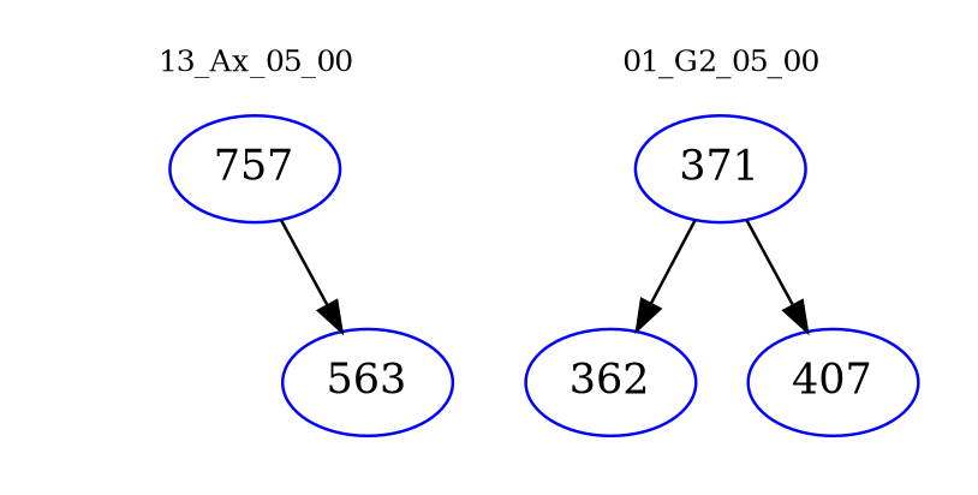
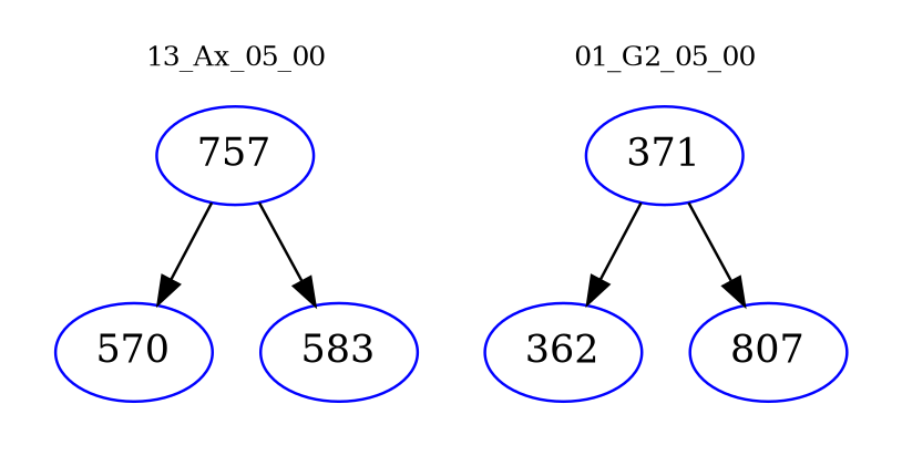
  digraph {
    node [color=blue]
    edge [color=black]
    n1 [label=757]
-   n3 [label=563]
+   n2 [label=570]
+   n3 [label=583]
    n4 [label=371]
    n5 [label=362]
-   n6 [label=407]
+   n6 [label=807]
    subgraph cluster_1 {
      color=white
      fontsize=10
      label="13_Ax_05_00"
      n1
+     n2
      n3
    }
    subgraph cluster_2 {
      color=white
      fontsize=10
      label="01_G2_05_00"
      n4
      n5
      n6
    }
+   n1 -> n2
    n1 -> n3
    n4 -> n5
    n4 -> n6
  }
